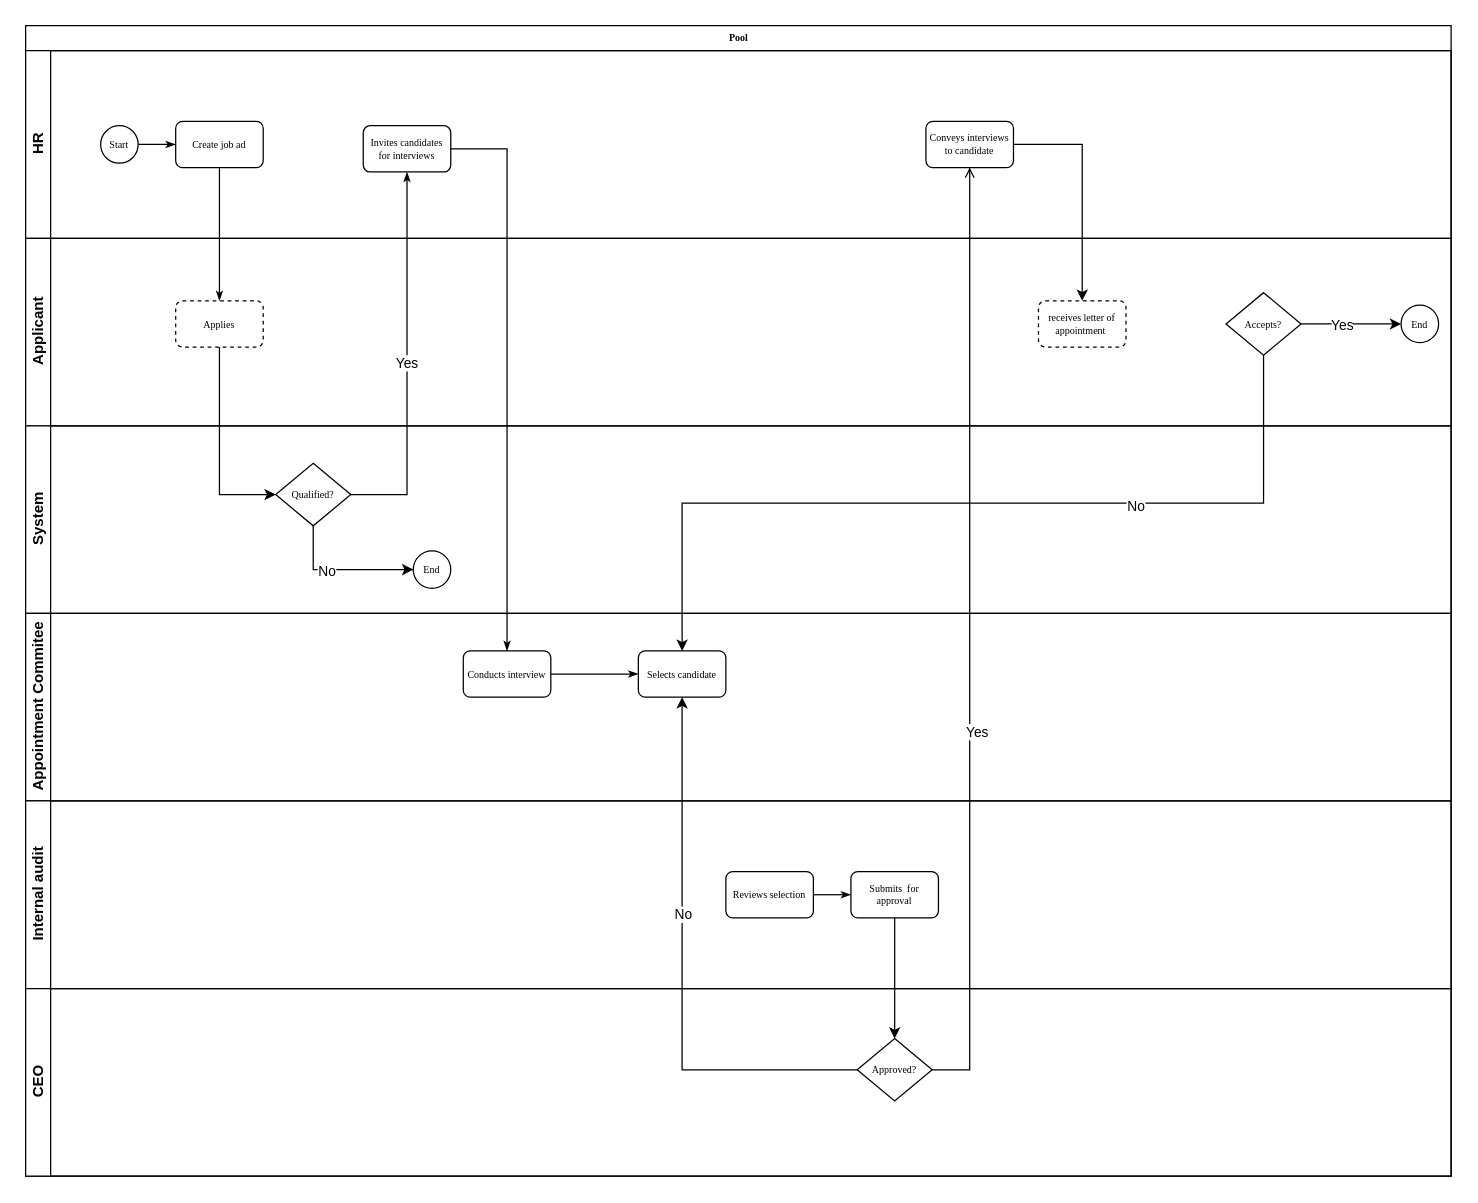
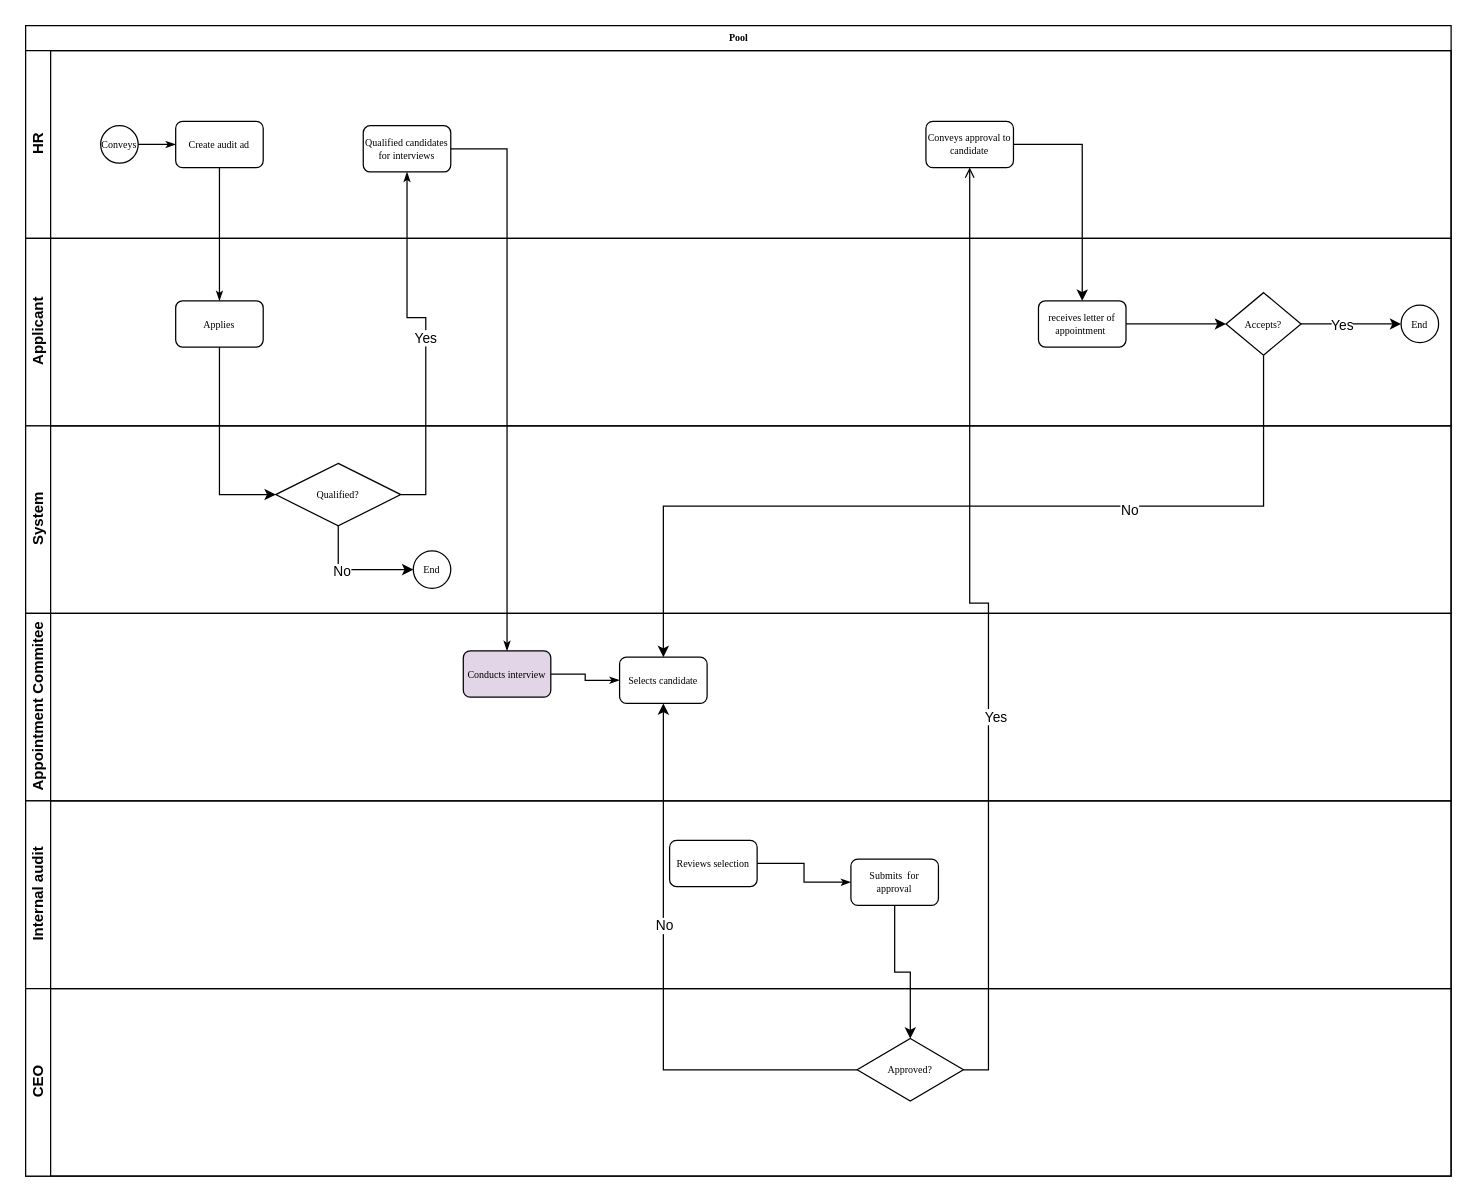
  <mxCell id="0" />
  <mxCell id="1" parent="0" />
  <mxCell id="2" value="Pool" style="swimlane;html=1;childLayout=stackLayout;horizontal=1;startSize=20;horizontalStack=0;rounded=0;shadow=0;labelBackgroundColor=none;strokeWidth=1;fontFamily=Verdana;fontSize=8;align=center;" parent="1" vertex="1"><mxGeometry x="20" y="20" width="1140" height="920" as="geometry" /></mxCell>
  <mxCell id="3" value="HR" style="swimlane;html=1;startSize=20;horizontal=0;" parent="2" vertex="1"><mxGeometry y="20" width="1140" height="150" as="geometry" /></mxCell>
  <mxCell id="4" style="edgeStyle=orthogonalEdgeStyle;rounded=0;html=1;labelBackgroundColor=none;startArrow=none;startFill=0;startSize=5;endArrow=classicThin;endFill=1;endSize=5;jettySize=auto;orthogonalLoop=1;strokeWidth=1;fontFamily=Verdana;fontSize=8" parent="3" source="5" target="6" edge="1"><mxGeometry relative="1" as="geometry" /></mxCell>
- <mxCell id="5" value="Start" style="ellipse;whiteSpace=wrap;html=1;rounded=0;shadow=0;labelBackgroundColor=none;strokeWidth=1;fontFamily=Verdana;fontSize=8;align=center;" parent="3" vertex="1"><mxGeometry x="60" y="60" width="30" height="30" as="geometry" /></mxCell>
- <mxCell id="6" value="Create job ad" style="rounded=1;whiteSpace=wrap;html=1;shadow=0;labelBackgroundColor=none;strokeWidth=1;fontFamily=Verdana;fontSize=8;align=center;" parent="3" vertex="1"><mxGeometry x="120" y="56.5" width="70" height="37" as="geometry" /></mxCell>
- <mxCell id="7" value="Conveys interviews to candidate" style="rounded=1;whiteSpace=wrap;html=1;shadow=0;labelBackgroundColor=none;strokeWidth=1;fontFamily=Verdana;fontSize=8;align=center;" vertex="1" parent="3"><mxGeometry x="720" y="56.5" width="70" height="37" as="geometry" /></mxCell>
+ <mxCell id="5" value="Conveys" style="ellipse;whiteSpace=wrap;html=1;rounded=0;shadow=0;labelBackgroundColor=none;strokeWidth=1;fontFamily=Verdana;fontSize=8;align=center;" parent="3" vertex="1"><mxGeometry x="60" y="60" width="30" height="30" as="geometry" /></mxCell>
+ <mxCell id="6" value="Create audit ad" style="rounded=1;whiteSpace=wrap;html=1;shadow=0;labelBackgroundColor=none;strokeWidth=1;fontFamily=Verdana;fontSize=8;align=center;" parent="3" vertex="1"><mxGeometry x="120" y="56.5" width="70" height="37" as="geometry" /></mxCell>
+ <mxCell id="7" value="Conveys approval to candidate" style="rounded=1;whiteSpace=wrap;html=1;shadow=0;labelBackgroundColor=none;strokeWidth=1;fontFamily=Verdana;fontSize=8;align=center;" vertex="1" parent="3"><mxGeometry x="720" y="56.5" width="70" height="37" as="geometry" /></mxCell>
  <mxCell id="8" value="Applicant" style="swimlane;html=1;startSize=20;horizontal=0;" parent="2" vertex="1"><mxGeometry y="170" width="1140" height="150" as="geometry" /></mxCell>
- <mxCell id="9" value="Applies" style="rounded=1;whiteSpace=wrap;html=1;shadow=0;labelBackgroundColor=none;strokeWidth=1;fontFamily=Verdana;fontSize=8;align=center;dashed=1;" parent="8" vertex="1"><mxGeometry x="120" y="50.0" width="70" height="37" as="geometry" /></mxCell>
- <mxCell id="11" value="receives letter of appointment&amp;nbsp;" style="rounded=1;whiteSpace=wrap;html=1;shadow=0;labelBackgroundColor=none;strokeWidth=1;fontFamily=Verdana;fontSize=8;align=center;dashed=1;" vertex="1" parent="8"><mxGeometry x="810" y="50.0" width="70" height="37" as="geometry" /></mxCell>
+ <mxCell id="9" value="Applies" style="rounded=1;whiteSpace=wrap;html=1;shadow=0;labelBackgroundColor=none;strokeWidth=1;fontFamily=Verdana;fontSize=8;align=center;" parent="8" vertex="1"><mxGeometry x="120" y="50.0" width="70" height="37" as="geometry" /></mxCell>
+ <mxCell id="10" style="edgeStyle=orthogonalEdgeStyle;rounded=0;orthogonalLoop=1;jettySize=auto;html=1;exitX=1;exitY=0.5;exitDx=0;exitDy=0;entryX=0;entryY=0.5;entryDx=0;entryDy=0;entryPerimeter=0;" edge="1" parent="8" source="11" target="15"><mxGeometry relative="1" as="geometry" /></mxCell>
+ <mxCell id="11" value="receives letter of appointment&amp;nbsp;" style="rounded=1;whiteSpace=wrap;html=1;shadow=0;labelBackgroundColor=none;strokeWidth=1;fontFamily=Verdana;fontSize=8;align=center;" vertex="1" parent="8"><mxGeometry x="810" y="50.0" width="70" height="37" as="geometry" /></mxCell>
  <mxCell id="12" value="End" style="ellipse;whiteSpace=wrap;html=1;rounded=0;shadow=0;labelBackgroundColor=none;strokeWidth=1;fontFamily=Verdana;fontSize=8;align=center;" vertex="1" parent="8"><mxGeometry x="1100" y="53.5" width="30" height="30" as="geometry" /></mxCell>
  <mxCell id="13" style="edgeStyle=orthogonalEdgeStyle;rounded=0;orthogonalLoop=1;jettySize=auto;html=1;exitX=1;exitY=0.5;exitDx=0;exitDy=0;exitPerimeter=0;entryX=0;entryY=0.5;entryDx=0;entryDy=0;" edge="1" parent="8" source="15" target="12"><mxGeometry relative="1" as="geometry" /></mxCell>
  <mxCell id="14" value="Yes" style="edgeLabel;html=1;align=center;verticalAlign=middle;resizable=0;points=[];" vertex="1" connectable="0" parent="13"><mxGeometry x="-0.2" relative="1" as="geometry"><mxPoint y="1" as="offset" /></mxGeometry></mxCell>
  <mxCell id="15" value="Accepts?" style="strokeWidth=1;html=1;shape=mxgraph.flowchart.decision;whiteSpace=wrap;rounded=1;shadow=0;labelBackgroundColor=none;fontFamily=Verdana;fontSize=8;align=center;" vertex="1" parent="8"><mxGeometry x="960" y="43.5" width="60" height="50" as="geometry" /></mxCell>
  <mxCell id="16" value="System" style="swimlane;html=1;startSize=20;horizontal=0;" parent="2" vertex="1"><mxGeometry y="320" width="1140" height="150" as="geometry" /></mxCell>
  <mxCell id="17" style="edgeStyle=orthogonalEdgeStyle;rounded=0;orthogonalLoop=1;jettySize=auto;html=1;exitX=0.5;exitY=1;exitDx=0;exitDy=0;exitPerimeter=0;entryX=0;entryY=0.5;entryDx=0;entryDy=0;" edge="1" parent="16" source="19" target="23"><mxGeometry relative="1" as="geometry" /></mxCell>
  <mxCell id="18" value="No" style="edgeLabel;html=1;align=center;verticalAlign=middle;resizable=0;points=[];" vertex="1" connectable="0" parent="17"><mxGeometry x="-0.217" y="-1" relative="1" as="geometry"><mxPoint as="offset" /></mxGeometry></mxCell>
- <mxCell id="19" value="Qualified?" style="strokeWidth=1;html=1;shape=mxgraph.flowchart.decision;whiteSpace=wrap;rounded=1;shadow=0;labelBackgroundColor=none;fontFamily=Verdana;fontSize=8;align=center;" parent="16" vertex="1"><mxGeometry x="200" y="30" width="60" height="50" as="geometry" /></mxCell>
- <mxCell id="20" value="Invites candidates for interviews" style="rounded=1;whiteSpace=wrap;html=1;shadow=0;labelBackgroundColor=none;strokeWidth=1;fontFamily=Verdana;fontSize=8;align=center;" parent="16" vertex="1"><mxGeometry x="270" y="-240.0" width="70" height="37" as="geometry" /></mxCell>
+ <mxCell id="19" value="Qualified?" style="strokeWidth=1;html=1;shape=mxgraph.flowchart.decision;whiteSpace=wrap;rounded=1;shadow=0;labelBackgroundColor=none;fontFamily=Verdana;fontSize=8;align=center;" parent="16" vertex="1"><mxGeometry x="200" y="30" width="100" height="50" as="geometry" /></mxCell>
+ <mxCell id="20" value="Qualified candidates for interviews" style="rounded=1;whiteSpace=wrap;html=1;shadow=0;labelBackgroundColor=none;strokeWidth=1;fontFamily=Verdana;fontSize=8;align=center;" parent="16" vertex="1"><mxGeometry x="270" y="-240.0" width="70" height="37" as="geometry" /></mxCell>
  <mxCell id="21" value="" style="edgeStyle=orthogonalEdgeStyle;rounded=0;html=1;labelBackgroundColor=none;startArrow=none;startFill=0;startSize=5;endArrow=classicThin;endFill=1;endSize=5;jettySize=auto;orthogonalLoop=1;strokeWidth=1;fontFamily=Verdana;fontSize=8;exitX=1;exitY=0.5;exitDx=0;exitDy=0;exitPerimeter=0;" edge="1" parent="16" source="19" target="20"><mxGeometry x="-0.501" y="6" relative="1" as="geometry"><mxPoint as="offset" /><mxPoint x="460" y="459" as="sourcePoint" /><mxPoint x="480" y="180" as="targetPoint" /></mxGeometry></mxCell>
  <mxCell id="22" value="Yes" style="edgeLabel;html=1;align=center;verticalAlign=middle;resizable=0;points=[];" vertex="1" connectable="0" parent="21"><mxGeometry x="-0.003" y="1" relative="1" as="geometry"><mxPoint as="offset" /></mxGeometry></mxCell>
  <mxCell id="23" value="End" style="ellipse;whiteSpace=wrap;html=1;rounded=0;shadow=0;labelBackgroundColor=none;strokeWidth=1;fontFamily=Verdana;fontSize=8;align=center;" vertex="1" parent="16"><mxGeometry x="310" y="100" width="30" height="30" as="geometry" /></mxCell>
  <mxCell id="24" style="edgeStyle=orthogonalEdgeStyle;rounded=0;html=1;labelBackgroundColor=none;startArrow=none;startFill=0;startSize=5;endArrow=classicThin;endFill=1;endSize=5;jettySize=auto;orthogonalLoop=1;strokeWidth=1;fontFamily=Verdana;fontSize=8" parent="2" source="6" target="9" edge="1"><mxGeometry relative="1" as="geometry" /></mxCell>
  <mxCell id="25" value="Appointment Commitee" style="swimlane;html=1;startSize=20;horizontal=0;" vertex="1" parent="2"><mxGeometry y="470" width="1140" height="150" as="geometry" /></mxCell>
- <mxCell id="26" value="Conducts interview" style="rounded=1;whiteSpace=wrap;html=1;shadow=0;labelBackgroundColor=none;strokeWidth=1;fontFamily=Verdana;fontSize=8;align=center;" vertex="1" parent="25"><mxGeometry x="350" y="30.0" width="70" height="37" as="geometry" /></mxCell>
- <mxCell id="27" value="Selects candidate" style="rounded=1;whiteSpace=wrap;html=1;shadow=0;labelBackgroundColor=none;strokeWidth=1;fontFamily=Verdana;fontSize=8;align=center;" parent="25" vertex="1"><mxGeometry x="490" y="30" width="70" height="37" as="geometry" /></mxCell>
+ <mxCell id="26" value="Conducts interview" style="rounded=1;whiteSpace=wrap;html=1;shadow=0;labelBackgroundColor=none;strokeWidth=1;fontFamily=Verdana;fontSize=8;align=center;fillColor=#e1d5e7;" vertex="1" parent="25"><mxGeometry x="350" y="30.0" width="70" height="37" as="geometry" /></mxCell>
+ <mxCell id="27" value="Selects candidate" style="rounded=1;whiteSpace=wrap;html=1;shadow=0;labelBackgroundColor=none;strokeWidth=1;fontFamily=Verdana;fontSize=8;align=center;" parent="25" vertex="1"><mxGeometry x="475" y="35" width="70" height="37" as="geometry" /></mxCell>
  <mxCell id="28" style="edgeStyle=orthogonalEdgeStyle;rounded=0;html=1;entryX=0;entryY=0.5;labelBackgroundColor=none;startArrow=none;startFill=0;startSize=5;endArrow=classicThin;endFill=1;endSize=5;jettySize=auto;orthogonalLoop=1;strokeWidth=1;fontFamily=Verdana;fontSize=8;exitX=1;exitY=0.5;exitDx=0;exitDy=0;entryDx=0;entryDy=0;" parent="25" source="26" target="27" edge="1"><mxGeometry relative="1" as="geometry"><mxPoint x="470" y="70" as="sourcePoint" /></mxGeometry></mxCell>
  <mxCell id="29" style="edgeStyle=orthogonalEdgeStyle;rounded=0;orthogonalLoop=1;jettySize=auto;html=1;exitX=0.5;exitY=1;exitDx=0;exitDy=0;entryX=0;entryY=0.5;entryDx=0;entryDy=0;entryPerimeter=0;" edge="1" parent="2" source="9" target="19"><mxGeometry relative="1" as="geometry"><mxPoint x="250" y="350" as="targetPoint" /></mxGeometry></mxCell>
  <mxCell id="30" style="edgeStyle=orthogonalEdgeStyle;rounded=0;html=1;entryX=0.5;entryY=0;labelBackgroundColor=none;startArrow=none;startFill=0;startSize=5;endArrow=classicThin;endFill=1;endSize=5;jettySize=auto;orthogonalLoop=1;strokeWidth=1;fontFamily=Verdana;fontSize=8;entryDx=0;entryDy=0;" parent="2" source="20" target="26" edge="1"><mxGeometry relative="1" as="geometry" /></mxCell>
  <mxCell id="31" value="Internal audit" style="swimlane;html=1;startSize=20;horizontal=0;" vertex="1" parent="2"><mxGeometry y="620" width="1140" height="150" as="geometry" /></mxCell>
- <mxCell id="32" value="Reviews selection" style="rounded=1;whiteSpace=wrap;html=1;shadow=0;labelBackgroundColor=none;strokeWidth=1;fontFamily=Verdana;fontSize=8;align=center;" vertex="1" parent="31"><mxGeometry x="560" y="56.5" width="70" height="37" as="geometry" /></mxCell>
- <mxCell id="33" value="Submits&amp;nbsp; for approval" style="rounded=1;whiteSpace=wrap;html=1;shadow=0;labelBackgroundColor=none;strokeWidth=1;fontFamily=Verdana;fontSize=8;align=center;" vertex="1" parent="31"><mxGeometry x="660" y="56.5" width="70" height="37" as="geometry" /></mxCell>
+ <mxCell id="32" value="Reviews selection" style="rounded=1;whiteSpace=wrap;html=1;shadow=0;labelBackgroundColor=none;strokeWidth=1;fontFamily=Verdana;fontSize=8;align=center;" vertex="1" parent="31"><mxGeometry x="515" y="31.5" width="70" height="37" as="geometry" /></mxCell>
+ <mxCell id="33" value="Submits&amp;nbsp; for approval" style="rounded=1;whiteSpace=wrap;html=1;shadow=0;labelBackgroundColor=none;strokeWidth=1;fontFamily=Verdana;fontSize=8;align=center;" vertex="1" parent="31"><mxGeometry x="660" y="46.5" width="70" height="37" as="geometry" /></mxCell>
  <mxCell id="34" style="edgeStyle=orthogonalEdgeStyle;rounded=0;html=1;entryX=0;entryY=0.5;labelBackgroundColor=none;startArrow=none;startFill=0;startSize=5;endArrow=classicThin;endFill=1;endSize=5;jettySize=auto;orthogonalLoop=1;strokeWidth=1;fontFamily=Verdana;fontSize=8;exitX=1;exitY=0.5;exitDx=0;exitDy=0;entryDx=0;entryDy=0;" edge="1" parent="31" source="32" target="33"><mxGeometry relative="1" as="geometry"><mxPoint x="610" y="70" as="sourcePoint" /></mxGeometry></mxCell>
  <mxCell id="35" value="CEO" style="swimlane;html=1;startSize=20;horizontal=0;" vertex="1" parent="2"><mxGeometry y="770" width="1140" height="150" as="geometry" /></mxCell>
- <mxCell id="36" value="Approved?" style="strokeWidth=1;html=1;shape=mxgraph.flowchart.decision;whiteSpace=wrap;rounded=1;shadow=0;labelBackgroundColor=none;fontFamily=Verdana;fontSize=8;align=center;" vertex="1" parent="35"><mxGeometry x="665" y="40" width="60" height="50" as="geometry" /></mxCell>
+ <mxCell id="36" value="Approved?" style="strokeWidth=1;html=1;shape=mxgraph.flowchart.decision;whiteSpace=wrap;rounded=1;shadow=0;labelBackgroundColor=none;fontFamily=Verdana;fontSize=8;align=center;" vertex="1" parent="35"><mxGeometry x="665" y="40" width="85" height="50" as="geometry" /></mxCell>
  <mxCell id="37" style="edgeStyle=orthogonalEdgeStyle;rounded=0;orthogonalLoop=1;jettySize=auto;html=1;exitX=0.5;exitY=1;exitDx=0;exitDy=0;entryX=0.5;entryY=0;entryDx=0;entryDy=0;entryPerimeter=0;" edge="1" parent="2" source="33" target="36"><mxGeometry relative="1" as="geometry"><mxPoint x="695" y="805" as="targetPoint" /></mxGeometry></mxCell>
  <mxCell id="38" style="edgeStyle=orthogonalEdgeStyle;rounded=0;orthogonalLoop=1;jettySize=auto;html=1;entryX=0.5;entryY=1;entryDx=0;entryDy=0;exitX=1;exitY=0.5;exitDx=0;exitDy=0;exitPerimeter=0;endArrow=open;" edge="1" parent="2" source="36" target="7"><mxGeometry relative="1" as="geometry"><mxPoint x="760" y="120" as="targetPoint" /><mxPoint x="800" y="840" as="sourcePoint" /></mxGeometry></mxCell>
  <mxCell id="39" value="Yes" style="edgeLabel;html=1;align=center;verticalAlign=middle;resizable=0;points=[];" vertex="1" connectable="0" parent="38"><mxGeometry x="-0.2" y="-5" relative="1" as="geometry"><mxPoint as="offset" /></mxGeometry></mxCell>
  <mxCell id="40" style="edgeStyle=orthogonalEdgeStyle;rounded=0;orthogonalLoop=1;jettySize=auto;html=1;exitX=1;exitY=0.5;exitDx=0;exitDy=0;entryX=0.5;entryY=0;entryDx=0;entryDy=0;" edge="1" parent="2" source="7" target="11"><mxGeometry relative="1" as="geometry"><mxPoint x="850" y="210" as="targetPoint" /></mxGeometry></mxCell>
  <mxCell id="41" style="edgeStyle=orthogonalEdgeStyle;rounded=0;orthogonalLoop=1;jettySize=auto;html=1;exitX=0;exitY=0.5;exitDx=0;exitDy=0;entryX=0.5;entryY=1;entryDx=0;entryDy=0;exitPerimeter=0;" edge="1" parent="2" source="36" target="27"><mxGeometry relative="1" as="geometry"><mxPoint x="660" y="837.5" as="sourcePoint" /></mxGeometry></mxCell>
  <mxCell id="42" value="No" style="edgeLabel;html=1;align=center;verticalAlign=middle;resizable=0;points=[];" vertex="1" connectable="0" parent="41"><mxGeometry x="0.215" relative="1" as="geometry"><mxPoint y="1" as="offset" /></mxGeometry></mxCell>
  <mxCell id="43" style="edgeStyle=orthogonalEdgeStyle;rounded=0;orthogonalLoop=1;jettySize=auto;html=1;exitX=0.5;exitY=1;exitDx=0;exitDy=0;exitPerimeter=0;entryX=0.5;entryY=0;entryDx=0;entryDy=0;" edge="1" parent="2" source="15" target="27"><mxGeometry relative="1" as="geometry" /></mxCell>
  <mxCell id="44" value="No" style="edgeLabel;html=1;align=center;verticalAlign=middle;resizable=0;points=[];" vertex="1" connectable="0" parent="43"><mxGeometry x="-0.369" y="3" relative="1" as="geometry"><mxPoint as="offset" /></mxGeometry></mxCell>
